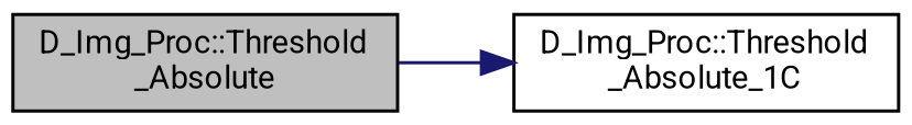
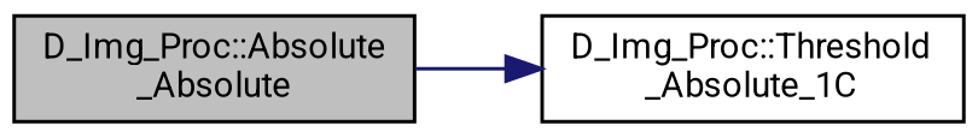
  digraph {
    rankdir=LR
    fontname=Roboto
    node [color=black fontname=Roboto fontsize=10 shape=record style=filled]
-   n1 [fillcolor=grey75 fontcolor=black height=0.2 label="D_Img_Proc::Threshold\l_Absolute" width=0.4]
+   n1 [fillcolor=grey75 fontcolor=black height=0.2 label="D_Img_Proc::Absolute\l_Absolute" width=0.4]
    n2 [fillcolor=white height=0.2 label="D_Img_Proc::Threshold\l_Absolute_1C" width=0.4]
    n1 -> n2 [color=midnightblue fontname=Roboto fontsize=10 labelfontname=Helvetica labelfontsize=10 style=solid]
  }
